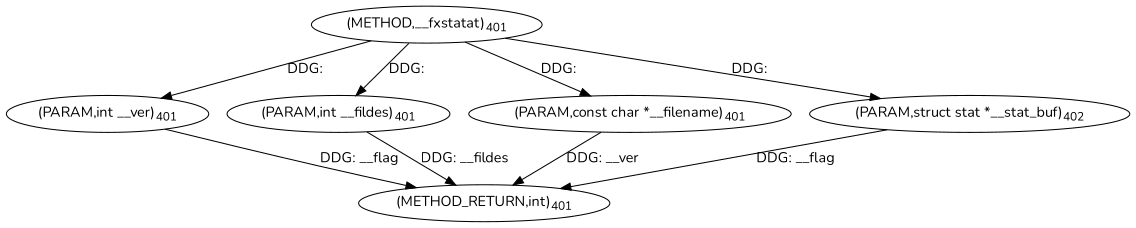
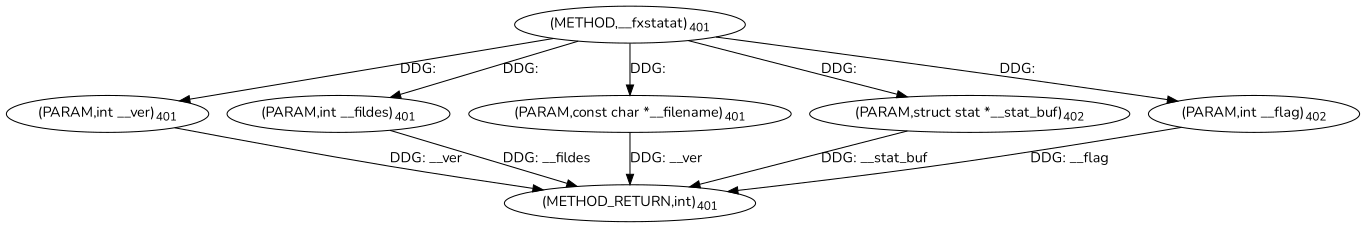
  digraph {
    fontname=Nunito
    node [fontname=Nunito]
    edge [fontname=Nunito]
    n1 [label=<(METHOD,__fxstatat)<SUB>401</SUB>>]
    n2 [label=<(PARAM,int __ver)<SUB>401</SUB>>]
    n3 [label=<(PARAM,int __fildes)<SUB>401</SUB>>]
    n4 [label=<(PARAM,const char *__filename)<SUB>401</SUB>>]
    n5 [label=<(PARAM,struct stat *__stat_buf)<SUB>402</SUB>>]
+   n6 [label=<(PARAM,int __flag)<SUB>402</SUB>>]
    n7 [label=<(METHOD_RETURN,int)<SUB>401</SUB>>]
    n1 -> n2 [label="DDG: "]
    n1 -> n3 [label="DDG: "]
    n1 -> n4 [label="DDG: "]
    n1 -> n5 [label="DDG: "]
-   n2 -> n7 [label="DDG: __flag"]
+   n1 -> n6 [label="DDG: "]
+   n2 -> n7 [label="DDG: __ver"]
    n3 -> n7 [label="DDG: __fildes"]
    n4 -> n7 [label="DDG: __ver"]
-   n5 -> n7 [label="DDG: __flag"]
+   n5 -> n7 [label="DDG: __stat_buf"]
+   n6 -> n7 [label="DDG: __flag"]
  }
